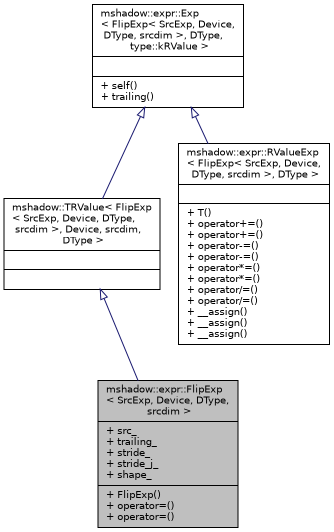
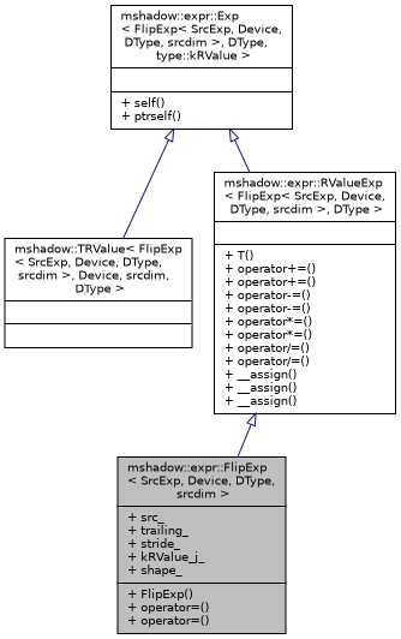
  digraph {
    node [color=black fillcolor=white fontname=Helvetica fontsize=10 shape=record style=filled]
    edge [arrowtail=onormal color=midnightblue dir=back fontname=Helvetica fontsize=10 labelfontname=Helvetica labelfontsize=10 style=solid]
-   n1 [fillcolor=grey75 fontcolor=black height=0.2 label="{mshadow::expr::FlipExp\l\< SrcExp, Device, DType,\l srcdim \>\n|+ src_\l+ trailing_\l+ stride_\l+ stride_j_\l+ shape_\l|+ FlipExp()\l+ operator=()\l+ operator=()\l}" width=0.4]
+   n1 [fillcolor=grey75 fontcolor=black height=0.2 label="{mshadow::expr::FlipExp\l\< SrcExp, Device, DType,\l srcdim \>\n|+ src_\l+ trailing_\l+ stride_\l+ kRValue_j_\l+ shape_\l|+ FlipExp()\l+ operator=()\l+ operator=()\l}" width=0.4]
    n2 [height=0.2 label="{mshadow::TRValue\< FlipExp\l\< SrcExp, Device, DType,\l srcdim \>, Device, srcdim,\l DType \>\n||}" width=0.4]
    n3 [height=0.2 label="{mshadow::expr::RValueExp\l\< FlipExp\< SrcExp, Device,\l DType, srcdim \>, DType \>\n||+ T()\l+ operator+=()\l+ operator+=()\l+ operator-=()\l+ operator-=()\l+ operator*=()\l+ operator*=()\l+ operator/=()\l+ operator/=()\l+ __assign()\l+ __assign()\l+ __assign()\l}" width=0.4]
-   n4 [height=0.2 label="{mshadow::expr::Exp\l\< FlipExp\< SrcExp, Device,\l DType, srcdim \>, DType,\l type::kRValue \>\n||+ self()\l+ trailing()\l}" width=0.4]
-   n2 -> n1
+   n4 [height=0.2 label="{mshadow::expr::Exp\l\< FlipExp\< SrcExp, Device,\l DType, srcdim \>, DType,\l type::kRValue \>\n||+ self()\l+ ptrself()\l}" width=0.4]
+   n3 -> n1
    n4 -> n2
    n4 -> n3
  }
